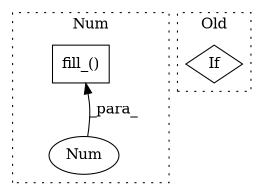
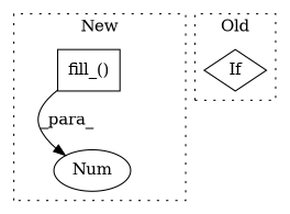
  digraph {
    n1 [a=75 l="20,1" label="fill_()" s="7328,7349" shape=box]
    n2 [a=76 l=1 label=Num s=7348 shape=ellipse]
    n3 [a=96 l="3,22" label=If s="7340,7459" shape=diamond]
    subgraph cluster_1 {
-     label=Num
+     label=New
      style=dotted
      n1
      n2
    }
    subgraph cluster_2 {
      label=Old
      style=dotted
      n3
    }
-   n2 -> n1 [label=_para_]
+   n1 -> n2 [label=_para_]
  }
